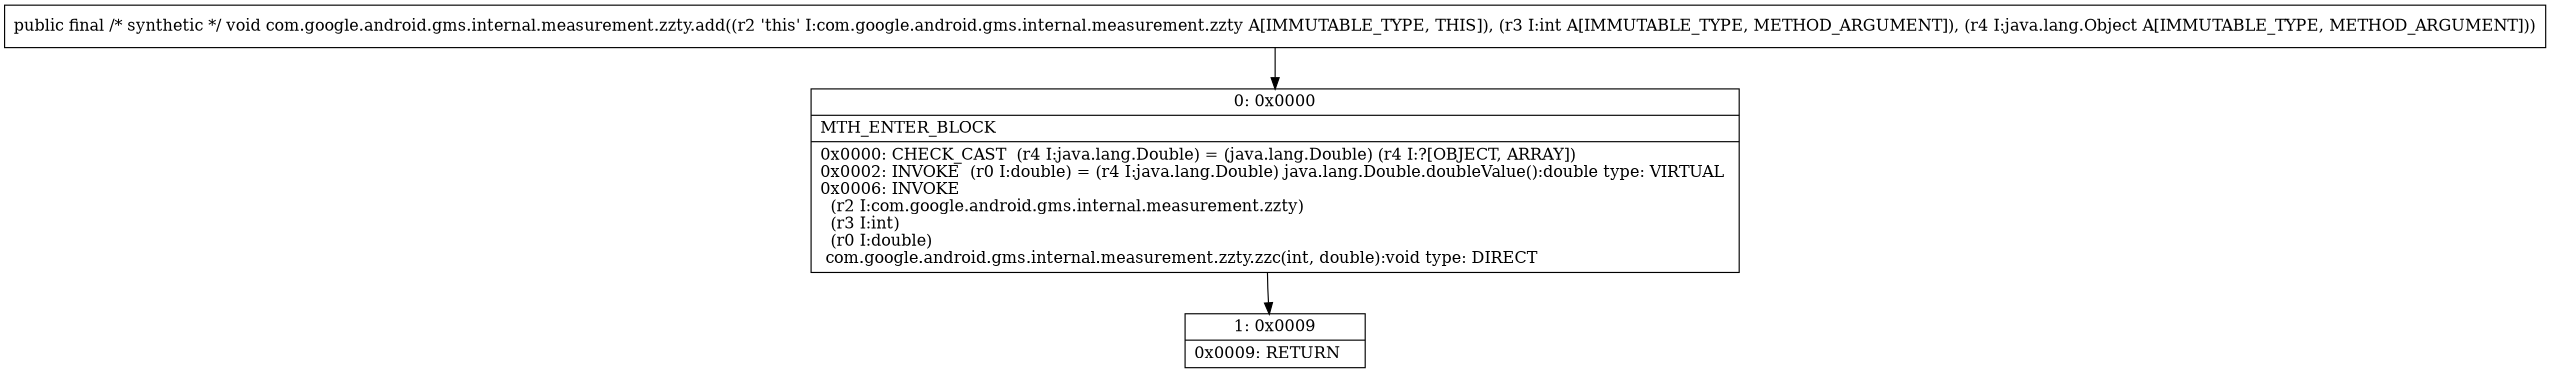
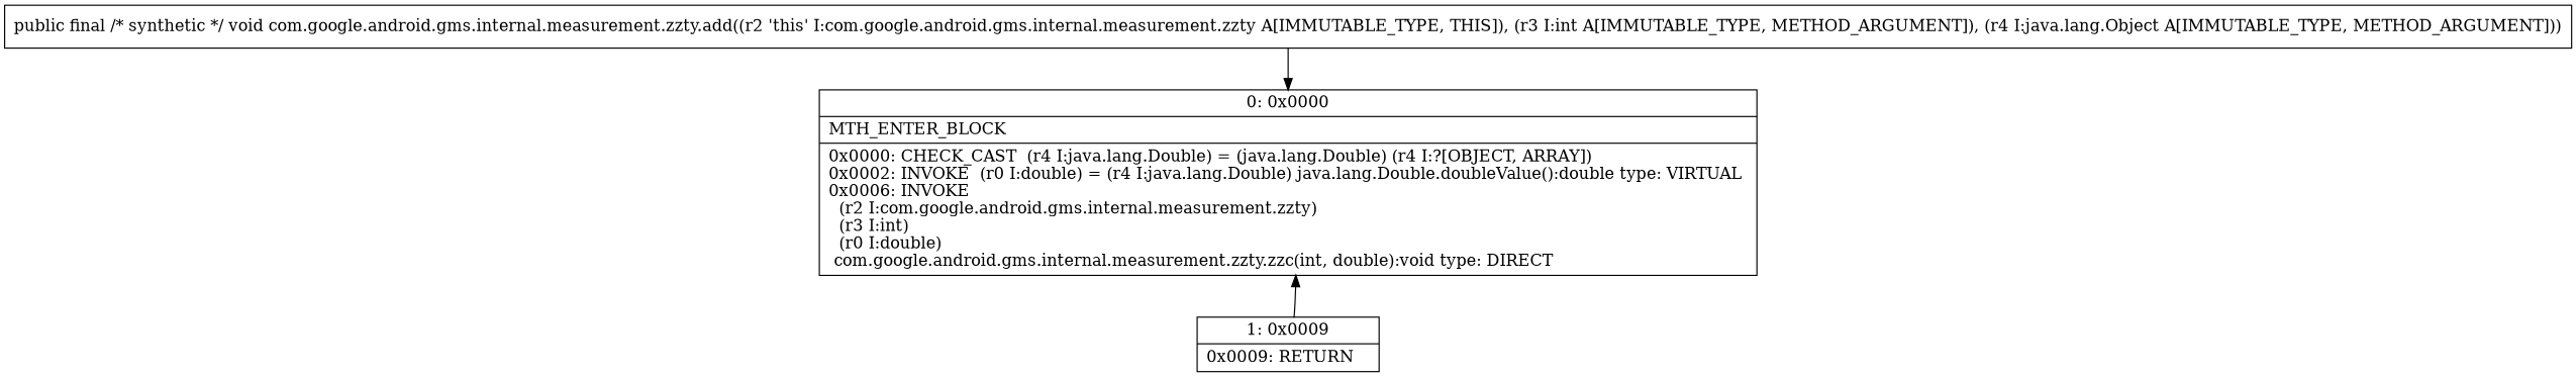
  digraph {
    node [shape=record]
    n1 [label="{0\:\ 0x0000|MTH_ENTER_BLOCK\l|0x0000: CHECK_CAST  (r4 I:java.lang.Double) = (java.lang.Double) (r4 I:?[OBJECT, ARRAY]) \l0x0002: INVOKE  (r0 I:double) = (r4 I:java.lang.Double) java.lang.Double.doubleValue():double type: VIRTUAL \l0x0006: INVOKE  \l  (r2 I:com.google.android.gms.internal.measurement.zzty)\l  (r3 I:int)\l  (r0 I:double)\l com.google.android.gms.internal.measurement.zzty.zzc(int, double):void type: DIRECT \l}"]
    n2 [label="{1\:\ 0x0009|0x0009: RETURN   \l}"]
    n3 [label="{public final \/* synthetic *\/ void com.google.android.gms.internal.measurement.zzty.add((r2 'this' I:com.google.android.gms.internal.measurement.zzty A[IMMUTABLE_TYPE, THIS]), (r3 I:int A[IMMUTABLE_TYPE, METHOD_ARGUMENT]), (r4 I:java.lang.Object A[IMMUTABLE_TYPE, METHOD_ARGUMENT])) }"]
-   n1 -> n2
+   n2 -> n1
    n3 -> n1
  }
